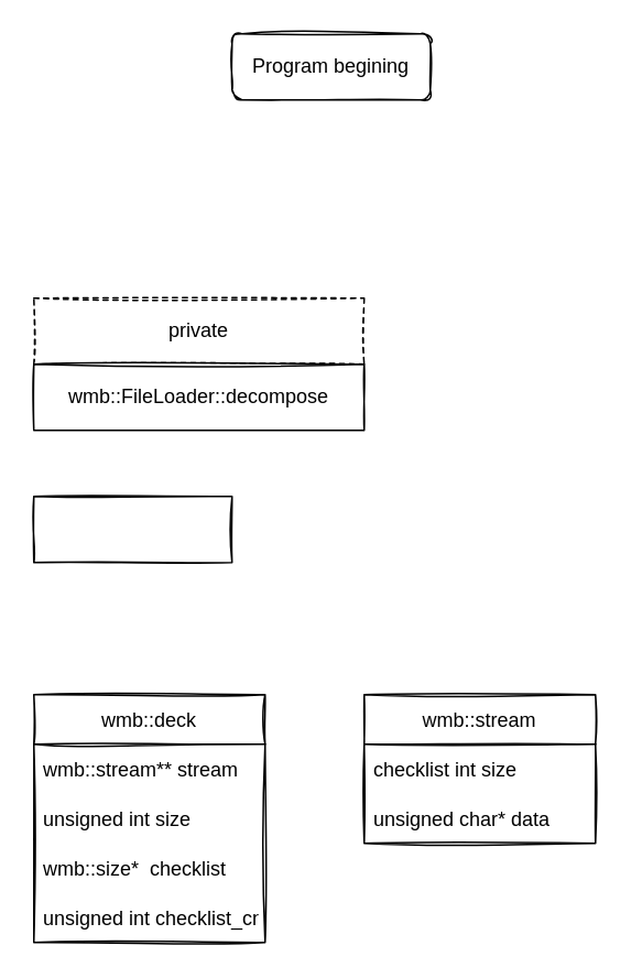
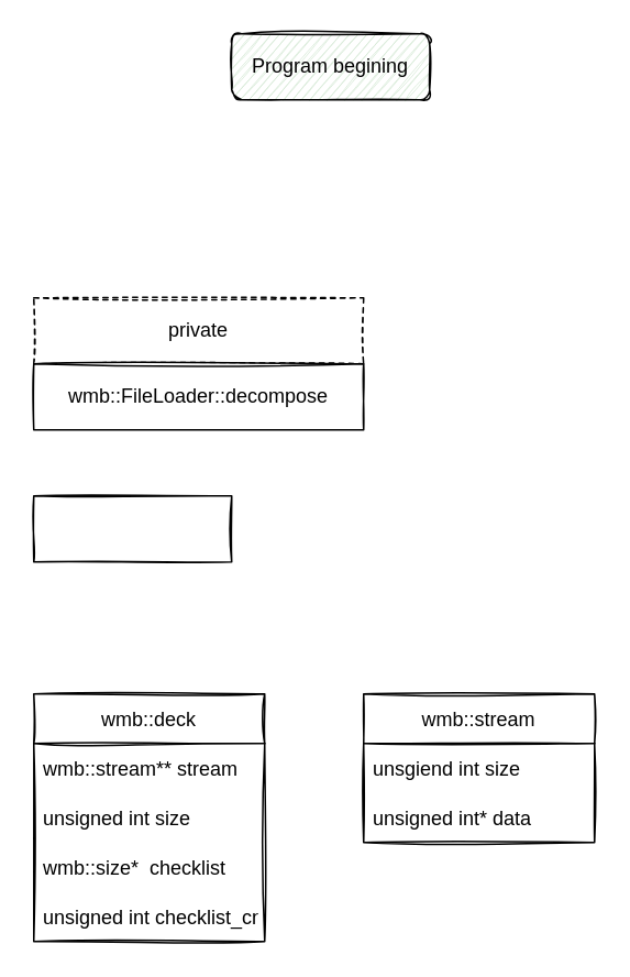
  <mxCell id="0" />
  <mxCell id="1" parent="0" />
- <mxCell id="2" value="Program begining" style="rounded=1;whiteSpace=wrap;html=1;fontSize=12;glass=0;strokeWidth=1;shadow=0;swimlaneLine=1;sketch=1;" parent="1" vertex="1"><mxGeometry x="140" y="20" width="120" height="40" as="geometry" /></mxCell>
+ <mxCell id="2" value="Program begining" style="rounded=1;whiteSpace=wrap;html=1;fontSize=12;glass=0;strokeWidth=1;shadow=0;swimlaneLine=1;sketch=1;fillColor=#d5e8d4;" parent="1" vertex="1"><mxGeometry x="140" y="20" width="120" height="40" as="geometry" /></mxCell>
  <mxCell id="3" value="private" style="rounded=0;whiteSpace=wrap;html=1;glass=0;sketch=1;swimlaneLine=1;dashed=1;" vertex="1" parent="1"><mxGeometry x="20" y="180" width="200" height="40" as="geometry" /></mxCell>
  <mxCell id="4" value="wmb::FileLoader::decompose" style="rounded=0;whiteSpace=wrap;html=1;glass=0;sketch=1;swimlaneLine=1;" vertex="1" parent="1"><mxGeometry x="20" y="220" width="200" height="40" as="geometry" /></mxCell>
  <mxCell id="5" value="" style="rounded=0;whiteSpace=wrap;html=1;glass=0;sketch=1;swimlaneLine=1;" vertex="1" parent="1"><mxGeometry x="20" y="300" width="120" height="40" as="geometry" /></mxCell>
  <mxCell id="6" value="wmb::deck" style="swimlane;fontStyle=0;childLayout=stackLayout;horizontal=1;startSize=30;horizontalStack=0;resizeParent=1;resizeParentMax=0;resizeLast=0;collapsible=1;marginBottom=0;rounded=0;glass=0;sketch=1;swimlaneLine=1;" vertex="1" parent="1"><mxGeometry x="20" y="420" width="140" height="150" as="geometry"><mxRectangle x="220" y="620" width="90" height="30" as="alternateBounds" /></mxGeometry></mxCell>
  <mxCell id="7" value="wmb::stream** stream" style="text;strokeColor=none;fillColor=none;align=left;verticalAlign=middle;spacingLeft=4;spacingRight=4;overflow=hidden;points=[[0,0.5],[1,0.5]];portConstraint=eastwest;rotatable=0;rounded=0;glass=0;sketch=1;swimlaneLine=1;" vertex="1" parent="6"><mxGeometry y="30" width="140" height="30" as="geometry" /></mxCell>
  <mxCell id="8" value="unsigned int size" style="text;strokeColor=none;fillColor=none;align=left;verticalAlign=middle;spacingLeft=4;spacingRight=4;overflow=hidden;points=[[0,0.5],[1,0.5]];portConstraint=eastwest;rotatable=0;rounded=0;glass=0;sketch=1;swimlaneLine=1;" vertex="1" parent="6"><mxGeometry y="60" width="140" height="30" as="geometry" /></mxCell>
  <mxCell id="9" value="wmb::size*  checklist" style="text;strokeColor=none;fillColor=none;align=left;verticalAlign=middle;spacingLeft=4;spacingRight=4;overflow=hidden;points=[[0,0.5],[1,0.5]];portConstraint=eastwest;rotatable=0;rounded=0;glass=0;sketch=1;swimlaneLine=1;" vertex="1" parent="6"><mxGeometry y="90" width="140" height="30" as="geometry" /></mxCell>
  <mxCell id="10" value="unsigned int checklist_cnt" style="text;strokeColor=none;fillColor=none;align=left;verticalAlign=middle;spacingLeft=4;spacingRight=4;overflow=hidden;points=[[0,0.5],[1,0.5]];portConstraint=eastwest;rotatable=0;rounded=0;glass=0;sketch=1;swimlaneLine=1;" vertex="1" parent="6"><mxGeometry y="120" width="140" height="30" as="geometry" /></mxCell>
  <mxCell id="11" value="wmb::stream" style="swimlane;fontStyle=0;childLayout=stackLayout;horizontal=1;startSize=30;horizontalStack=0;resizeParent=1;resizeParentMax=0;resizeLast=0;collapsible=1;marginBottom=0;rounded=0;glass=0;sketch=1;swimlaneLine=1;" vertex="1" parent="1"><mxGeometry x="220" y="420" width="140" height="90" as="geometry"><mxRectangle x="220" y="620" width="90" height="30" as="alternateBounds" /></mxGeometry></mxCell>
- <mxCell id="12" value="checklist int size" style="text;strokeColor=none;fillColor=none;align=left;verticalAlign=middle;spacingLeft=4;spacingRight=4;overflow=hidden;points=[[0,0.5],[1,0.5]];portConstraint=eastwest;rotatable=0;rounded=0;glass=0;sketch=1;swimlaneLine=1;" vertex="1" parent="11"><mxGeometry y="30" width="140" height="30" as="geometry" /></mxCell>
- <mxCell id="13" value="unsigned char* data" style="text;strokeColor=none;fillColor=none;align=left;verticalAlign=middle;spacingLeft=4;spacingRight=4;overflow=hidden;points=[[0,0.5],[1,0.5]];portConstraint=eastwest;rotatable=0;rounded=0;glass=0;sketch=1;swimlaneLine=1;" vertex="1" parent="11"><mxGeometry y="60" width="140" height="30" as="geometry" /></mxCell>
+ <mxCell id="12" value="unsgiend int size" style="text;strokeColor=none;fillColor=none;align=left;verticalAlign=middle;spacingLeft=4;spacingRight=4;overflow=hidden;points=[[0,0.5],[1,0.5]];portConstraint=eastwest;rotatable=0;rounded=0;glass=0;sketch=1;swimlaneLine=1;" vertex="1" parent="11"><mxGeometry y="30" width="140" height="30" as="geometry" /></mxCell>
+ <mxCell id="13" value="unsigned int* data" style="text;strokeColor=none;fillColor=none;align=left;verticalAlign=middle;spacingLeft=4;spacingRight=4;overflow=hidden;points=[[0,0.5],[1,0.5]];portConstraint=eastwest;rotatable=0;rounded=0;glass=0;sketch=1;swimlaneLine=1;" vertex="1" parent="11"><mxGeometry y="60" width="140" height="30" as="geometry" /></mxCell>
